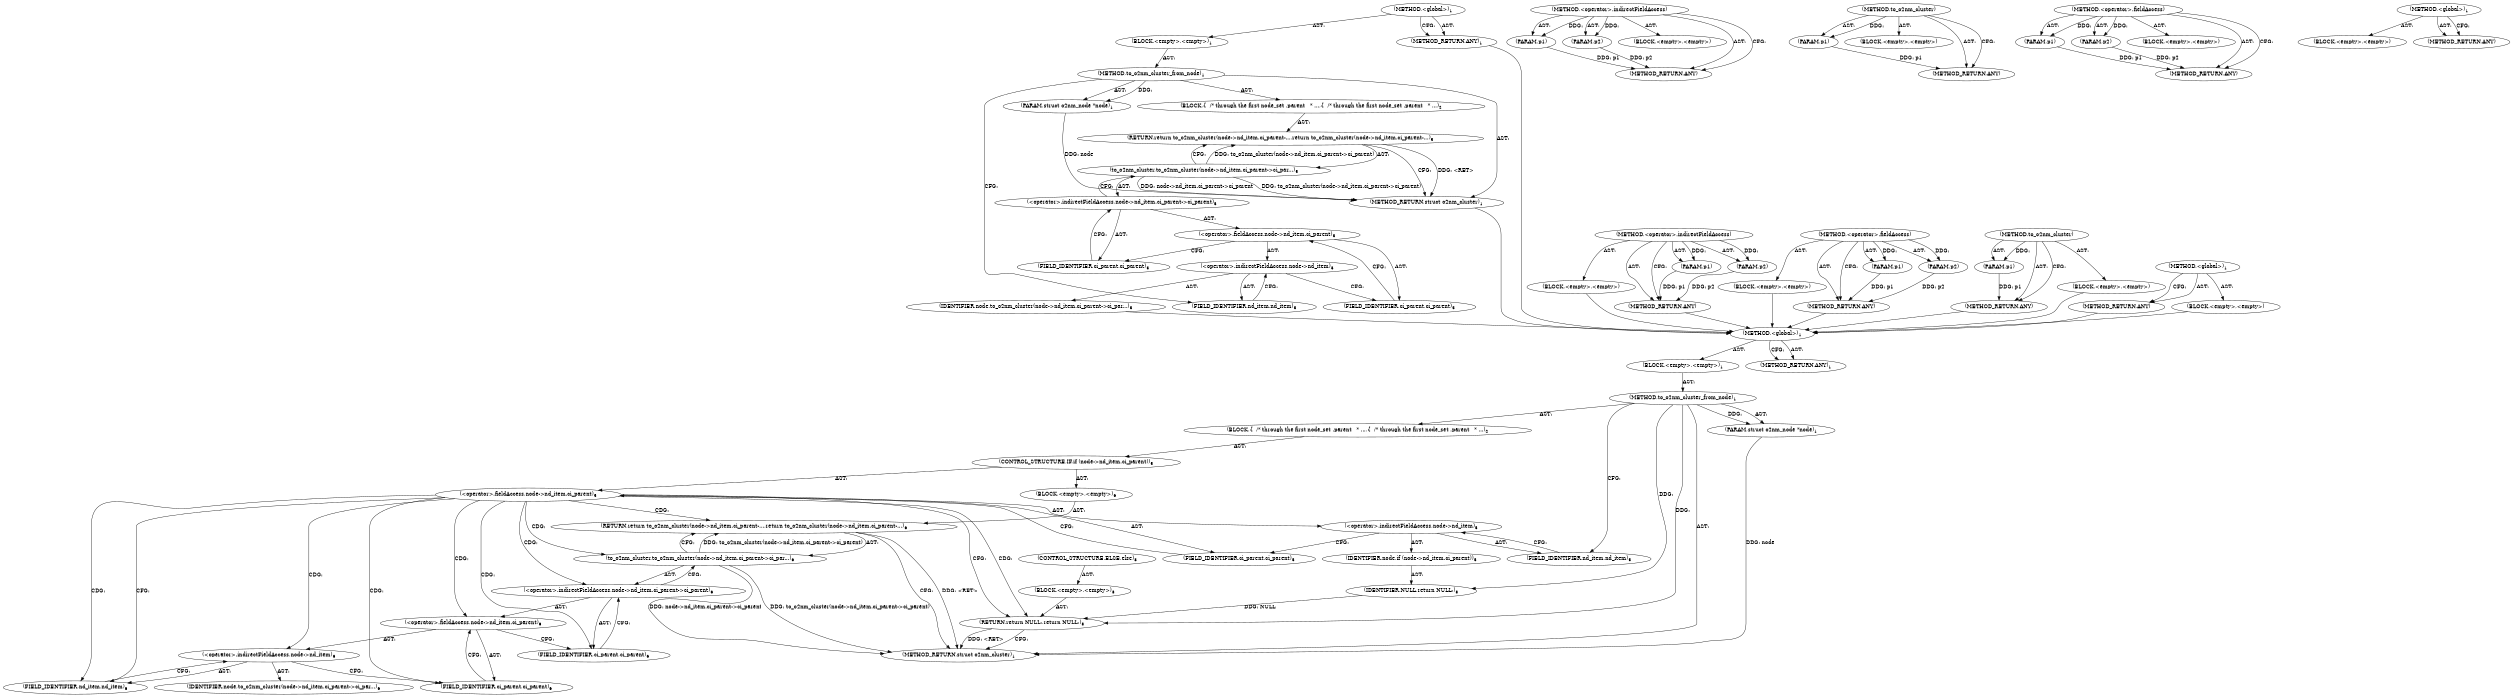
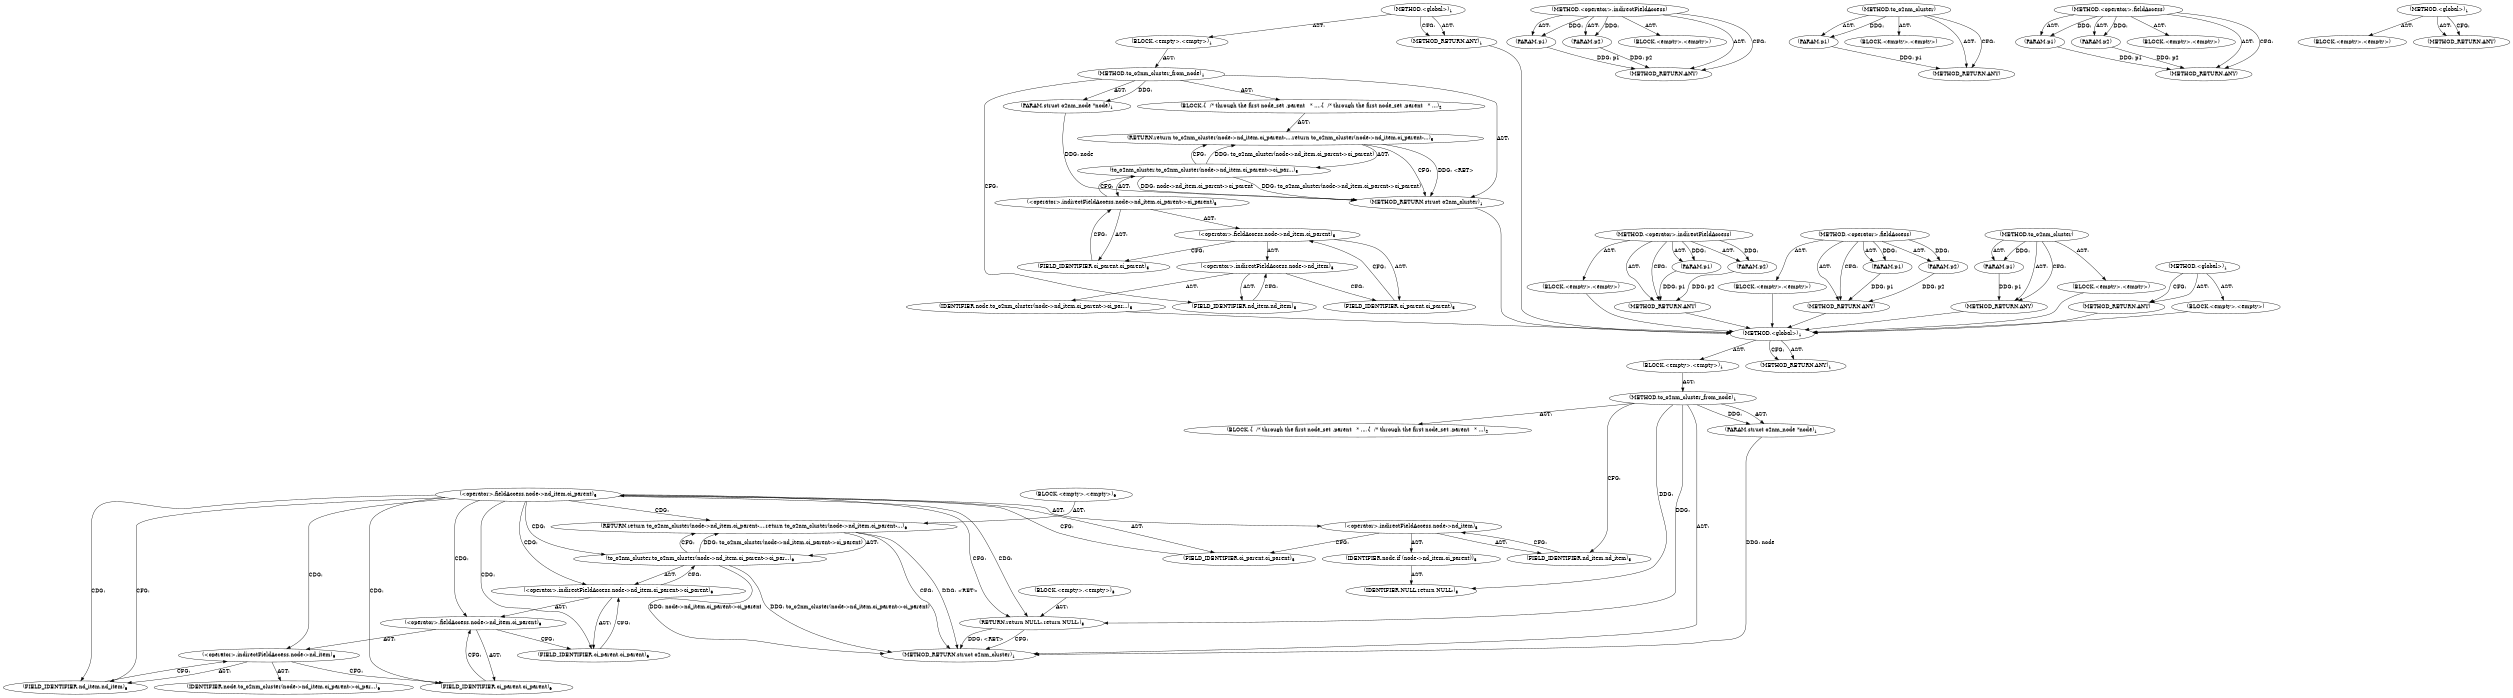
  digraph {
    n1 [label=<(METHOD,&lt;global&gt;)<SUB>1</SUB>>]
    n2 [label=<(BLOCK,&lt;empty&gt;,&lt;empty&gt;)<SUB>1</SUB>>]
    n3 [label=<(METHOD_RETURN,ANY)<SUB>1</SUB>>]
    n4 [label=<(METHOD,to_o2nm_cluster_from_node)<SUB>1</SUB>>]
    n5 [label=<(METHOD,&lt;global&gt;)<SUB>1</SUB>>]
    n6 [label=<(PARAM,struct o2nm_node *node)<SUB>1</SUB>>]
    n7 [label=<(BLOCK,{  	/* through the first node_set .parent  	 * ...,{  	/* through the first node_set .parent  	 * ...)<SUB>2</SUB>>]
    n8 [label=<(FIELD_IDENTIFIER,nd_item,nd_item)<SUB>5</SUB>>]
    n9 [label=<(METHOD_RETURN,struct o2nm_cluster)<SUB>1</SUB>>]
    n10 [label=<(RETURN,return to_o2nm_cluster(node-&gt;nd_item.ci_parent-...,return to_o2nm_cluster(node-&gt;nd_item.ci_parent-...)<SUB>5</SUB>>]
    n11 [label=<(&lt;operator&gt;.indirectFieldAccess,node-&gt;nd_item)<SUB>5</SUB>>]
    n12 [label=<(to_o2nm_cluster,to_o2nm_cluster(node-&gt;nd_item.ci_parent-&gt;ci_par...)<SUB>5</SUB>>]
    n13 [label=<(&lt;operator&gt;.indirectFieldAccess,node-&gt;nd_item.ci_parent-&gt;ci_parent)<SUB>5</SUB>>]
    n14 [label=<(&lt;operator&gt;.fieldAccess,node-&gt;nd_item.ci_parent)<SUB>5</SUB>>]
    n15 [label=<(FIELD_IDENTIFIER,ci_parent,ci_parent)<SUB>5</SUB>>]
    n16 [label=<(FIELD_IDENTIFIER,ci_parent,ci_parent)<SUB>5</SUB>>]
    n17 [label=<(IDENTIFIER,node,to_o2nm_cluster(node-&gt;nd_item.ci_parent-&gt;ci_par...)<SUB>5</SUB>>]
    n18 [label=<(BLOCK,&lt;empty&gt;,&lt;empty&gt;)<SUB>1</SUB>>]
    n19 [label=<(METHOD_RETURN,ANY)<SUB>1</SUB>>]
    n20 [label=<(METHOD,&lt;operator&gt;.indirectFieldAccess)>]
    n21 [label=<(PARAM,p1)>]
    n22 [label=<(PARAM,p2)>]
    n23 [label=<(BLOCK,&lt;empty&gt;,&lt;empty&gt;)>]
    n24 [label=<(METHOD_RETURN,ANY)>]
    n25 [label=<(METHOD,&lt;operator&gt;.fieldAccess)>]
    n26 [label=<(PARAM,p1)>]
    n27 [label=<(PARAM,p2)>]
    n28 [label=<(BLOCK,&lt;empty&gt;,&lt;empty&gt;)>]
    n29 [label=<(METHOD_RETURN,ANY)>]
    n30 [label=<(METHOD,to_o2nm_cluster)>]
    n31 [label=<(PARAM,p1)>]
    n32 [label=<(BLOCK,&lt;empty&gt;,&lt;empty&gt;)>]
    n33 [label=<(METHOD_RETURN,ANY)>]
    n34 [label=<(METHOD,&lt;global&gt;)<SUB>1</SUB>>]
    n35 [label=<(BLOCK,&lt;empty&gt;,&lt;empty&gt;)>]
    n36 [label=<(METHOD_RETURN,ANY)>]
    n37 [label=<(METHOD,to_o2nm_cluster_from_node)<SUB>1</SUB>>]
    n38 [label=<(PARAM,struct o2nm_node *node)<SUB>1</SUB>>]
    n39 [label=<(BLOCK,{  	/* through the first node_set .parent  	 * ...,{  	/* through the first node_set .parent  	 * ...)<SUB>2</SUB>>]
    n40 [label=<(FIELD_IDENTIFIER,nd_item,nd_item)<SUB>5</SUB>>]
    n41 [label=<(RETURN,return NULL;,return NULL;)<SUB>8</SUB>>]
    n42 [label=<(IDENTIFIER,NULL,return NULL;)<SUB>8</SUB>>]
    n43 [label=<(METHOD_RETURN,struct o2nm_cluster)<SUB>1</SUB>>]
-   n44 [label=<(CONTROL_STRUCTURE,IF,if (node-&gt;nd_item.ci_parent))<SUB>5</SUB>>]
    n45 [label=<(&lt;operator&gt;.indirectFieldAccess,node-&gt;nd_item)<SUB>5</SUB>>]
    n46 [label=<(&lt;operator&gt;.fieldAccess,node-&gt;nd_item.ci_parent)<SUB>5</SUB>>]
    n47 [label=<(BLOCK,&lt;empty&gt;,&lt;empty&gt;)<SUB>6</SUB>>]
    n48 [label=<(FIELD_IDENTIFIER,ci_parent,ci_parent)<SUB>5</SUB>>]
    n49 [label=<(RETURN,return to_o2nm_cluster(node-&gt;nd_item.ci_parent-...,return to_o2nm_cluster(node-&gt;nd_item.ci_parent-...)<SUB>6</SUB>>]
    n50 [label=<(to_o2nm_cluster,to_o2nm_cluster(node-&gt;nd_item.ci_parent-&gt;ci_par...)<SUB>6</SUB>>]
    n51 [label=<(&lt;operator&gt;.indirectFieldAccess,node-&gt;nd_item.ci_parent-&gt;ci_parent)<SUB>6</SUB>>]
    n52 [label=<(&lt;operator&gt;.fieldAccess,node-&gt;nd_item.ci_parent)<SUB>6</SUB>>]
    n53 [label=<(&lt;operator&gt;.indirectFieldAccess,node-&gt;nd_item)<SUB>6</SUB>>]
    n54 [label=<(FIELD_IDENTIFIER,nd_item,nd_item)<SUB>6</SUB>>]
    n55 [label=<(FIELD_IDENTIFIER,ci_parent,ci_parent)<SUB>6</SUB>>]
    n56 [label=<(FIELD_IDENTIFIER,ci_parent,ci_parent)<SUB>6</SUB>>]
-   n57 [label=<(CONTROL_STRUCTURE,ELSE,else)<SUB>8</SUB>>]
    n58 [label=<(BLOCK,&lt;empty&gt;,&lt;empty&gt;)<SUB>8</SUB>>]
    n59 [label=<(IDENTIFIER,node,if (node-&gt;nd_item.ci_parent))<SUB>5</SUB>>]
    n60 [label=<(IDENTIFIER,node,to_o2nm_cluster(node-&gt;nd_item.ci_parent-&gt;ci_par...)<SUB>6</SUB>>]
    n61 [label=<(METHOD,&lt;operator&gt;.indirectFieldAccess)>]
    n62 [label=<(PARAM,p1)>]
    n63 [label=<(PARAM,p2)>]
    n64 [label=<(BLOCK,&lt;empty&gt;,&lt;empty&gt;)>]
    n65 [label=<(METHOD_RETURN,ANY)>]
    n66 [label=<(METHOD,to_o2nm_cluster)>]
    n67 [label=<(PARAM,p1)>]
    n68 [label=<(BLOCK,&lt;empty&gt;,&lt;empty&gt;)>]
    n69 [label=<(METHOD_RETURN,ANY)>]
    n70 [label=<(METHOD,&lt;operator&gt;.fieldAccess)>]
    n71 [label=<(PARAM,p1)>]
    n72 [label=<(PARAM,p2)>]
    n73 [label=<(BLOCK,&lt;empty&gt;,&lt;empty&gt;)>]
    n74 [label=<(METHOD_RETURN,ANY)>]
    n75 [label=<(METHOD,&lt;global&gt;)<SUB>1</SUB>>]
    n76 [label=<(BLOCK,&lt;empty&gt;,&lt;empty&gt;)>]
    n77 [label=<(METHOD_RETURN,ANY)>]
    n1 -> n2 [label="AST: "]
    n1 -> n3 [label="AST: "]
    n1 -> n3 [label="CFG: "]
    n2 -> n4 [label="AST: "]
    n3 -> n5
    n4 -> n6 [label="AST: "]
    n4 -> n6 [label="DDG: "]
    n4 -> n7 [label="AST: "]
    n4 -> n8 [label="CFG: "]
    n4 -> n9 [label="AST: "]
    n5 -> n18 [label="AST: "]
    n5 -> n19 [label="AST: "]
    n5 -> n19 [label="CFG: "]
    n6 -> n9 [label="DDG: node"]
    n7 -> n10 [label="AST: "]
    n8 -> n11 [label="CFG: "]
    n9 -> n5
    n10 -> n9 [label="CFG: "]
    n10 -> n9 [label="DDG: &lt;RET&gt;"]
    n10 -> n12 [label="AST: "]
    n11 -> n8 [label="AST: "]
    n11 -> n16 [label="CFG: "]
    n11 -> n17 [label="AST: "]
    n12 -> n9 [label="DDG: node-&gt;nd_item.ci_parent-&gt;ci_parent"]
    n12 -> n9 [label="DDG: to_o2nm_cluster(node-&gt;nd_item.ci_parent-&gt;ci_parent)"]
    n12 -> n10 [label="CFG: "]
    n12 -> n10 [label="DDG: to_o2nm_cluster(node-&gt;nd_item.ci_parent-&gt;ci_parent)"]
    n12 -> n13 [label="AST: "]
    n13 -> n12 [label="CFG: "]
    n13 -> n14 [label="AST: "]
    n13 -> n15 [label="AST: "]
    n14 -> n11 [label="AST: "]
    n14 -> n15 [label="CFG: "]
    n14 -> n16 [label="AST: "]
    n15 -> n13 [label="CFG: "]
    n16 -> n14 [label="CFG: "]
    n17 -> n5
    n18 -> n37 [label="AST: "]
    n20 -> n21 [label="AST: "]
    n20 -> n21 [label="DDG: "]
    n20 -> n22 [label="AST: "]
    n20 -> n22 [label="DDG: "]
    n20 -> n23 [label="AST: "]
    n20 -> n24 [label="AST: "]
    n20 -> n24 [label="CFG: "]
    n21 -> n24 [label="DDG: p1"]
    n22 -> n24 [label="DDG: p2"]
    n23 -> n5
    n24 -> n5
    n25 -> n26 [label="AST: "]
    n25 -> n26 [label="DDG: "]
    n25 -> n27 [label="AST: "]
    n25 -> n27 [label="DDG: "]
    n25 -> n28 [label="AST: "]
    n25 -> n29 [label="AST: "]
    n25 -> n29 [label="CFG: "]
    n26 -> n29 [label="DDG: p1"]
    n27 -> n29 [label="DDG: p2"]
    n28 -> n5
    n29 -> n5
    n30 -> n31 [label="AST: "]
    n30 -> n31 [label="DDG: "]
    n30 -> n32 [label="AST: "]
    n30 -> n33 [label="AST: "]
    n30 -> n33 [label="CFG: "]
    n31 -> n33 [label="DDG: p1"]
    n32 -> n5
    n33 -> n5
    n34 -> n35 [label="AST: "]
    n34 -> n36 [label="AST: "]
    n34 -> n36 [label="CFG: "]
    n35 -> n5
    n36 -> n5
    n37 -> n38 [label="AST: "]
    n37 -> n38 [label="DDG: "]
    n37 -> n39 [label="AST: "]
    n37 -> n40 [label="CFG: "]
    n37 -> n41 [label="DDG: "]
    n37 -> n42 [label="DDG: "]
    n37 -> n43 [label="AST: "]
    n38 -> n43 [label="DDG: node"]
-   n39 -> n44 [label="AST: "]
    n40 -> n45 [label="CFG: "]
    n41 -> n43 [label="CFG: "]
    n41 -> n43 [label="DDG: &lt;RET&gt;"]
-   n42 -> n41 [label="DDG: NULL"]
-   n44 -> n46 [label="AST: "]
-   n44 -> n47 [label="AST: "]
    n45 -> n40 [label="AST: "]
    n45 -> n48 [label="CFG: "]
    n45 -> n59 [label="AST: "]
    n46 -> n41 [label="CFG: "]
    n46 -> n41 [label="CDG: "]
    n46 -> n45 [label="AST: "]
    n46 -> n48 [label="AST: "]
    n46 -> n49 [label="CDG: "]
    n46 -> n50 [label="CDG: "]
    n46 -> n51 [label="CDG: "]
    n46 -> n52 [label="CDG: "]
    n46 -> n53 [label="CDG: "]
    n46 -> n54 [label="CFG: "]
    n46 -> n54 [label="CDG: "]
    n46 -> n55 [label="CDG: "]
    n46 -> n56 [label="CDG: "]
    n47 -> n49 [label="AST: "]
    n48 -> n46 [label="CFG: "]
    n49 -> n43 [label="CFG: "]
    n49 -> n43 [label="DDG: &lt;RET&gt;"]
    n49 -> n50 [label="AST: "]
    n50 -> n43 [label="DDG: node-&gt;nd_item.ci_parent-&gt;ci_parent"]
    n50 -> n43 [label="DDG: to_o2nm_cluster(node-&gt;nd_item.ci_parent-&gt;ci_parent)"]
    n50 -> n49 [label="CFG: "]
    n50 -> n49 [label="DDG: to_o2nm_cluster(node-&gt;nd_item.ci_parent-&gt;ci_parent)"]
    n50 -> n51 [label="AST: "]
    n51 -> n50 [label="CFG: "]
    n51 -> n52 [label="AST: "]
    n51 -> n56 [label="AST: "]
    n52 -> n53 [label="AST: "]
    n52 -> n55 [label="AST: "]
    n52 -> n56 [label="CFG: "]
    n53 -> n54 [label="AST: "]
    n53 -> n55 [label="CFG: "]
    n53 -> n60 [label="AST: "]
    n54 -> n53 [label="CFG: "]
    n55 -> n52 [label="CFG: "]
    n56 -> n51 [label="CFG: "]
-   n57 -> n58 [label="AST: "]
    n58 -> n41 [label="AST: "]
    n59 -> n42 [label="AST: "]
    n61 -> n62 [label="AST: "]
    n61 -> n62 [label="DDG: "]
    n61 -> n63 [label="AST: "]
    n61 -> n63 [label="DDG: "]
    n61 -> n64 [label="AST: "]
    n61 -> n65 [label="AST: "]
    n61 -> n65 [label="CFG: "]
    n62 -> n65 [label="DDG: p1"]
    n63 -> n65 [label="DDG: p2"]
    n66 -> n67 [label="AST: "]
    n66 -> n67 [label="DDG: "]
    n66 -> n68 [label="AST: "]
    n66 -> n69 [label="AST: "]
    n66 -> n69 [label="CFG: "]
    n67 -> n69 [label="DDG: p1"]
    n70 -> n71 [label="AST: "]
    n70 -> n71 [label="DDG: "]
    n70 -> n72 [label="AST: "]
    n70 -> n72 [label="DDG: "]
    n70 -> n73 [label="AST: "]
    n70 -> n74 [label="AST: "]
    n70 -> n74 [label="CFG: "]
    n71 -> n74 [label="DDG: p1"]
    n72 -> n74 [label="DDG: p2"]
    n75 -> n76 [label="AST: "]
    n75 -> n77 [label="AST: "]
    n75 -> n77 [label="CFG: "]
  }
